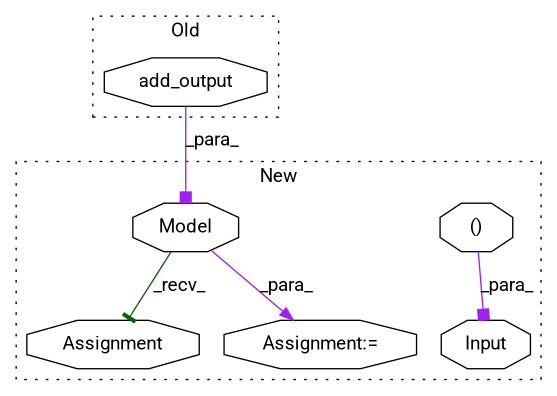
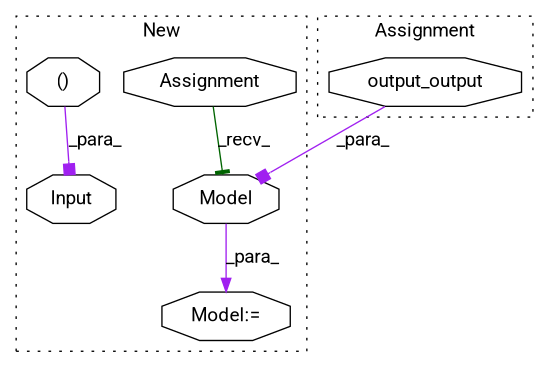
  digraph {
    fontname=Roboto
    node [a=32 fontname=Roboto shape=octagon]
    edge [arrowhead=box color=purple fontname=Roboto]
    n1 [a=106 l=34 label="()" s=4950]
    n2 [l="11,2" label=Input s="4939,4984"]
    n3 [l="6,1" label=Model s="5055,5086"]
    n4 [a=22 l=10 label=Assignment s=5038]
-   n5 [a=7 l=1 label="Assignment:=" s=5098]
-   n6 [l="11,1" label=add_output s="5647,5663"]
+   n5 [a=7 l=1 label="Model:=" s=5098]
+   n6 [l="11,1" label=output_output s="5647,5663"]
    subgraph cluster_1 {
      label=New
      style=dotted
      n1
      n2
      n3
      n4
      n5
    }
    subgraph cluster_2 {
-     label=Old
+     label=Assignment
      style=dotted
      n6
    }
    n1 -> n2 [label=_para_]
    n3 -> n5 [arrowhead=normal label=_para_]
-   n3 -> n4 [arrowhead=tee color=darkgreen label=_recv_]
+   n4 -> n3 [arrowhead=tee color=darkgreen label=_recv_]
    n6 -> n3 [label=_para_]
  }
